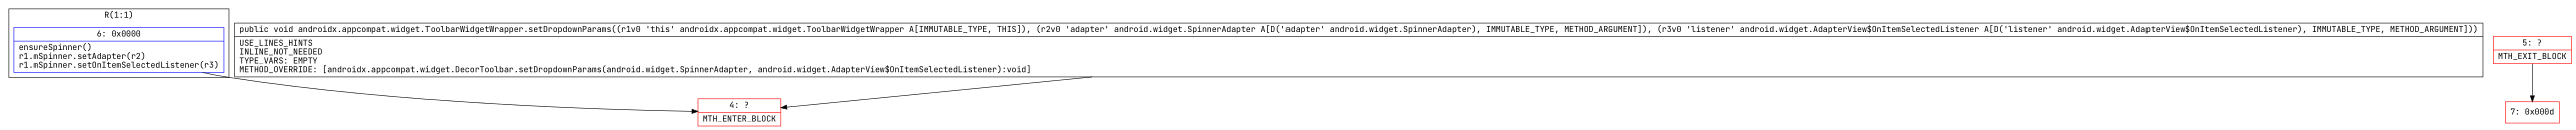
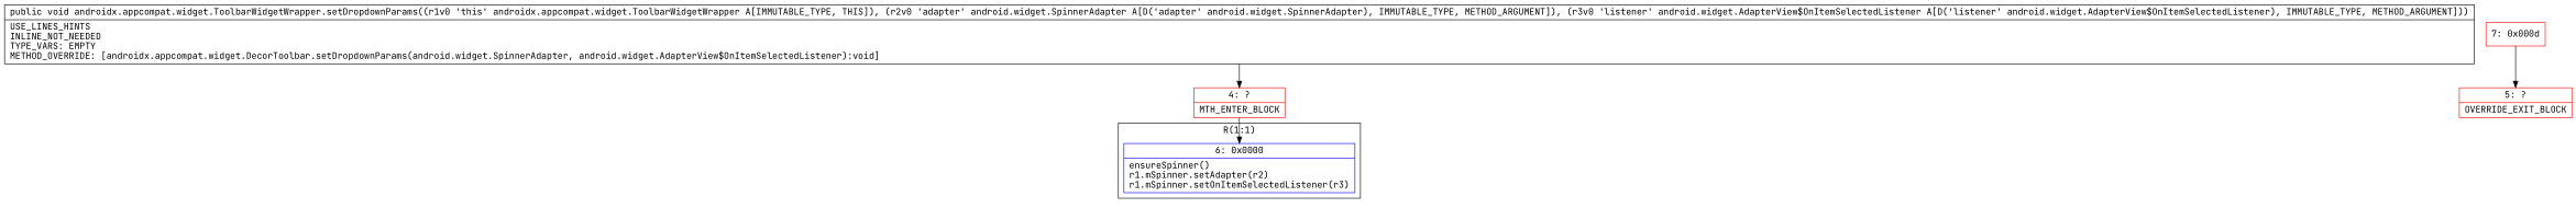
  digraph {
    fontname="JetBrains Mono"
    node [color=red fontname="JetBrains Mono" shape=record]
    edge [fontname="JetBrains Mono"]
    n1 [color=blue label="{6\:\ 0x0000|ensureSpinner()\lr1.mSpinner.setAdapter(r2)\lr1.mSpinner.setOnItemSelectedListener(r3)\l}"]
    n2 [label="{7\:\ 0x000d}"]
-   n3 [label="{5\:\ ?|MTH_EXIT_BLOCK\l}"]
+   n3 [label="{5\:\ ?|OVERRIDE_EXIT_BLOCK\l}"]
    n4 [label="{4\:\ ?|MTH_ENTER_BLOCK\l}"]
    n5 [label="{public void androidx.appcompat.widget.ToolbarWidgetWrapper.setDropdownParams((r1v0 'this' androidx.appcompat.widget.ToolbarWidgetWrapper A[IMMUTABLE_TYPE, THIS]), (r2v0 'adapter' android.widget.SpinnerAdapter A[D('adapter' android.widget.SpinnerAdapter), IMMUTABLE_TYPE, METHOD_ARGUMENT]), (r3v0 'listener' android.widget.AdapterView$OnItemSelectedListener A[D('listener' android.widget.AdapterView$OnItemSelectedListener), IMMUTABLE_TYPE, METHOD_ARGUMENT]))  | USE_LINES_HINTS\lINLINE_NOT_NEEDED\lTYPE_VARS: EMPTY\lMETHOD_OVERRIDE: [androidx.appcompat.widget.DecorToolbar.setDropdownParams(android.widget.SpinnerAdapter, android.widget.AdapterView$OnItemSelectedListener):void]\l}" color=""]
    subgraph cluster_1 {
      label="R(1:1)"
      n1
    }
-   n3 -> n2
-   n1 -> n4
+   n2 -> n3
+   n4 -> n1
    n5 -> n4
  }
